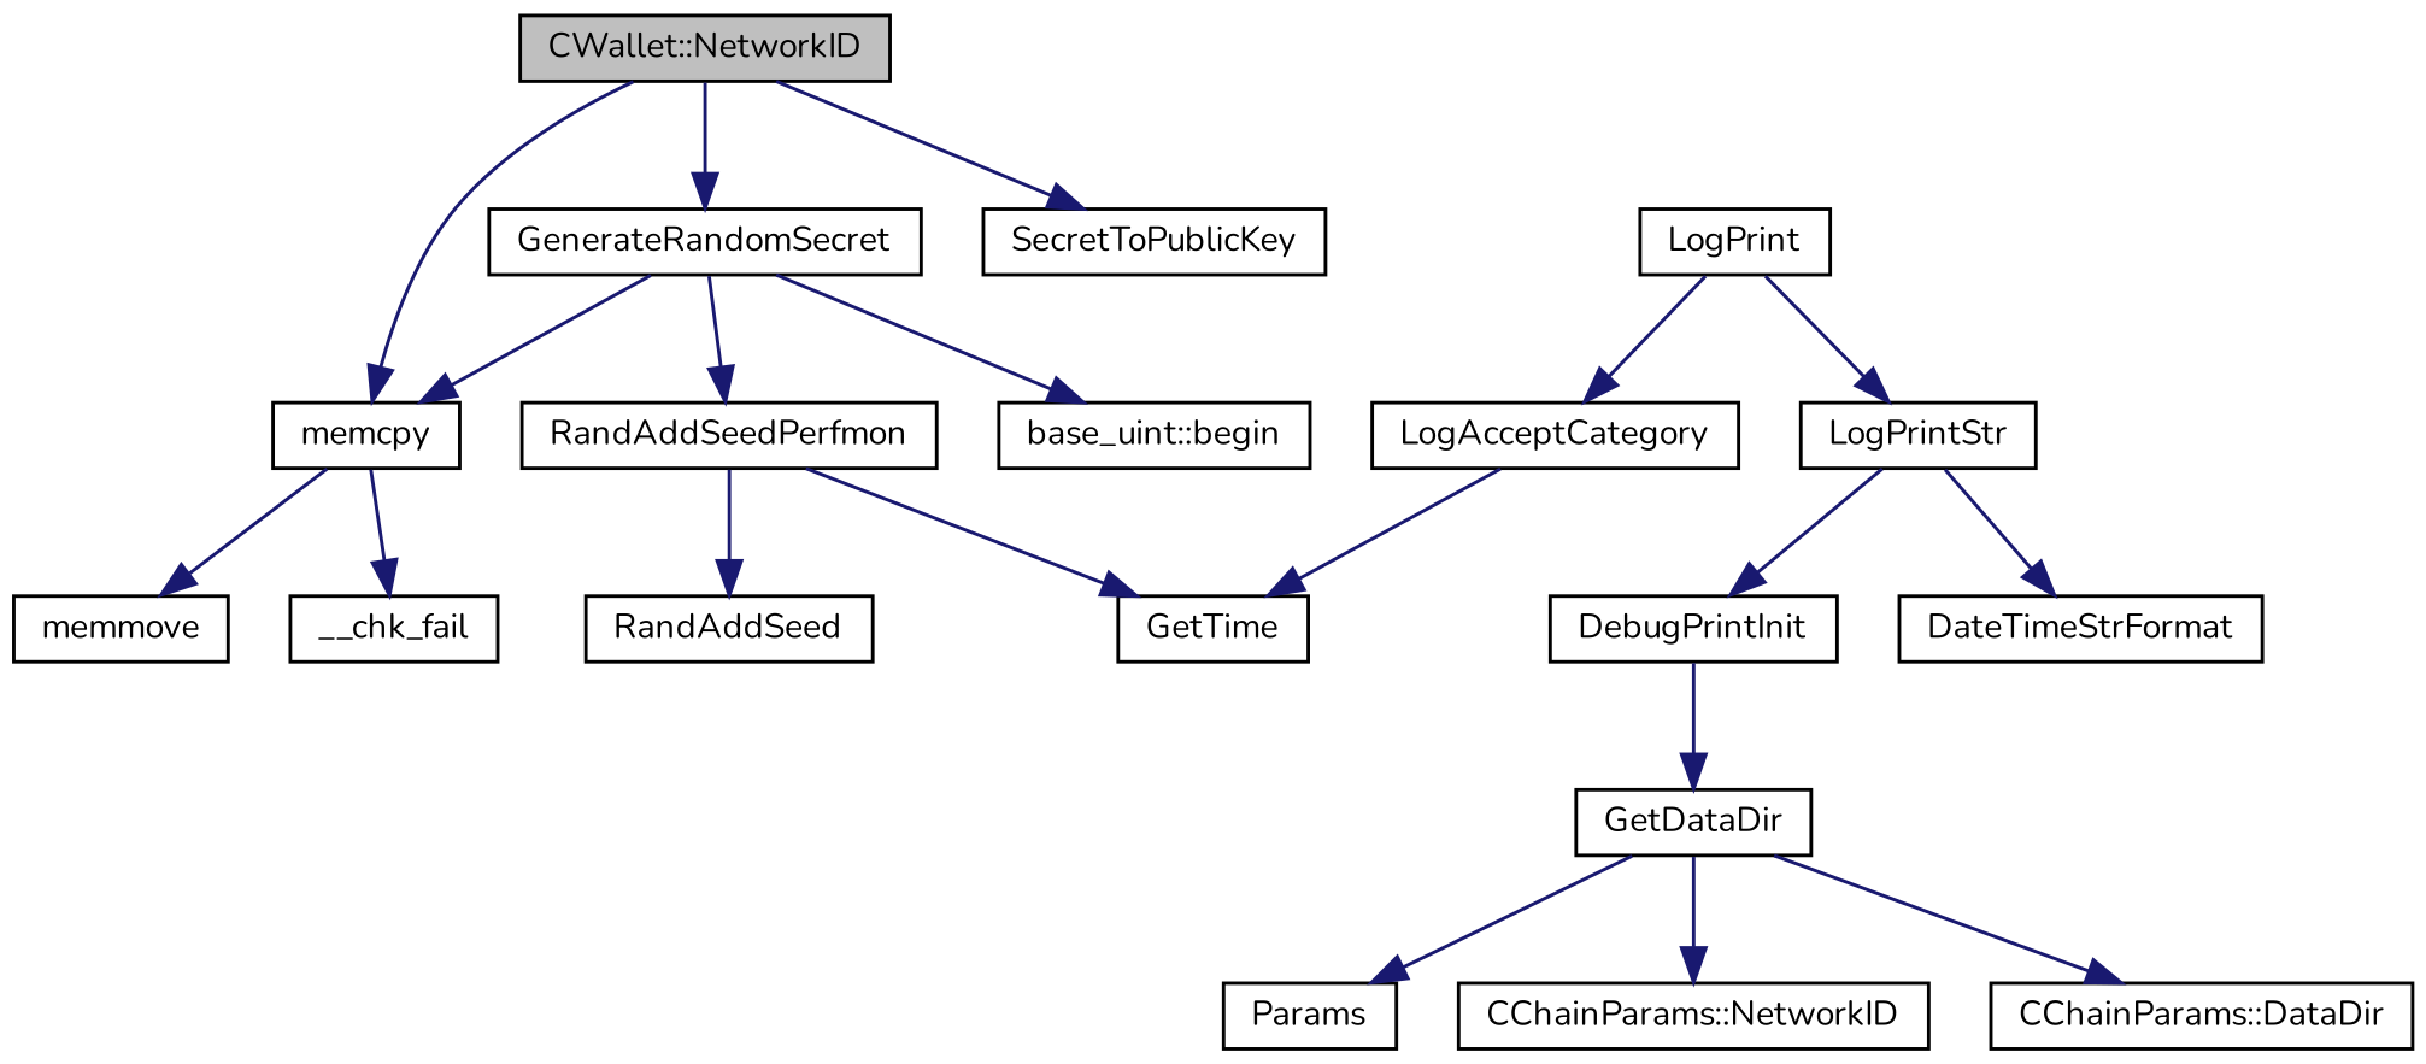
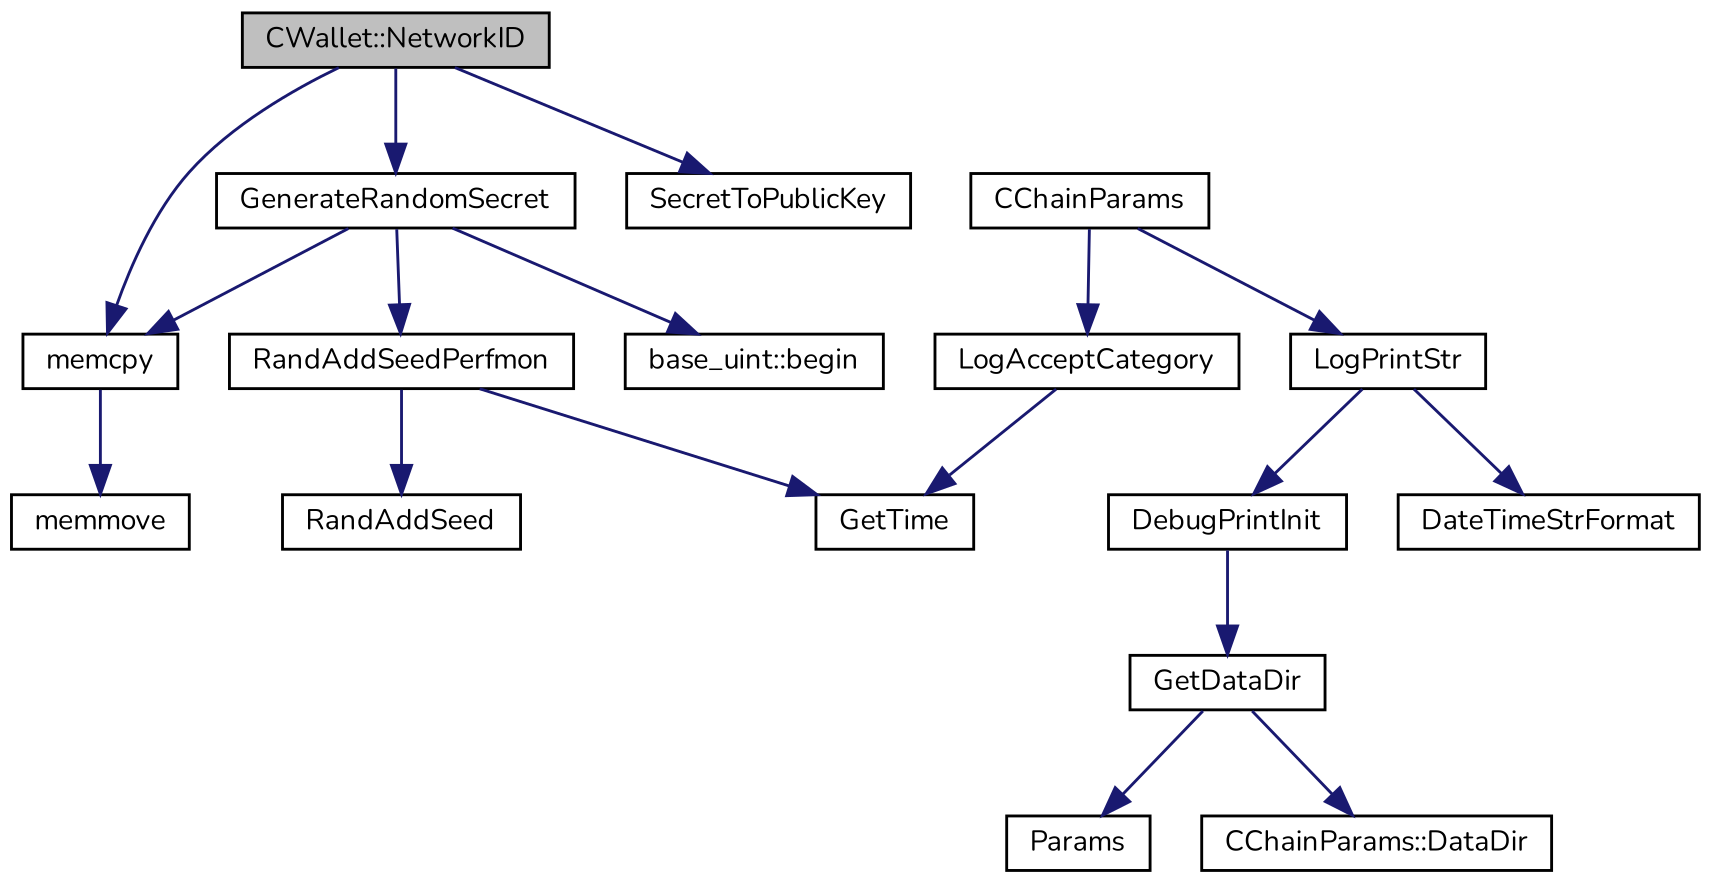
  digraph {
    fontname=Nunito
    rankdir=TB
    node [color=black fillcolor=white fontname=Nunito fontsize=10 shape=record style=filled]
    edge [color=midnightblue fontname=Nunito fontsize=10 labelfontname=Helvetica labelfontsize=10 style=solid]
    n1 [fillcolor=grey75 fontcolor=black height=0.2 label="CWallet::NetworkID" width=0.4]
    n2 [height=0.2 label=GenerateRandomSecret width=0.4]
    n3 [height=0.2 label=memcpy width=0.4]
    n4 [height=0.2 label=SecretToPublicKey width=0.4]
    n5 [height=0.2 label=RandAddSeedPerfmon width=0.4]
    n6 [height=0.2 label="base_uint::begin" width=0.4]
    n7 [height=0.2 label=memmove width=0.4]
-   n8 [height=0.2 label=__chk_fail width=0.4]
    n9 [height=0.2 label=RandAddSeed width=0.4]
    n10 [height=0.2 label=GetTime width=0.4]
-   n11 [height=0.2 label=LogPrint width=0.4]
+   n11 [height=0.2 label=CChainParams width=0.4]
    n12 [height=0.2 label=LogAcceptCategory width=0.4]
    n13 [height=0.2 label=LogPrintStr width=0.4]
    n14 [height=0.2 label=DebugPrintInit width=0.4]
    n15 [height=0.2 label=DateTimeStrFormat width=0.4]
    n16 [height=0.2 label=GetDataDir width=0.4]
    n17 [height=0.2 label=Params width=0.4]
-   n18 [height=0.2 label="CChainParams::NetworkID" width=0.4]
    n19 [height=0.2 label="CChainParams::DataDir" width=0.4]
    n1 -> n2
    n1 -> n3
    n1 -> n4
    n2 -> n3
    n2 -> n5
    n2 -> n6
    n3 -> n7
-   n3 -> n8
    n5 -> n9
    n5 -> n10
    n11 -> n12
    n11 -> n13
    n12 -> n10
    n13 -> n14
    n13 -> n15
    n14 -> n16
    n16 -> n17
-   n16 -> n18
    n16 -> n19
  }
